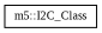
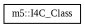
  digraph {
    rankdir=LR
    fontname="Liberation Serif"
-   n1 [color=black fillcolor=white fontname="Liberation Serif" fontsize=10 height=0.2 label="m5::I2C_Class" shape=record style=filled width=0.4]
+   n1 [color=black fillcolor=white fontname="Liberation Serif" fontsize=10 height=0.2 label="m5::I4C_Class" shape=record style=filled width=0.4]
  }
